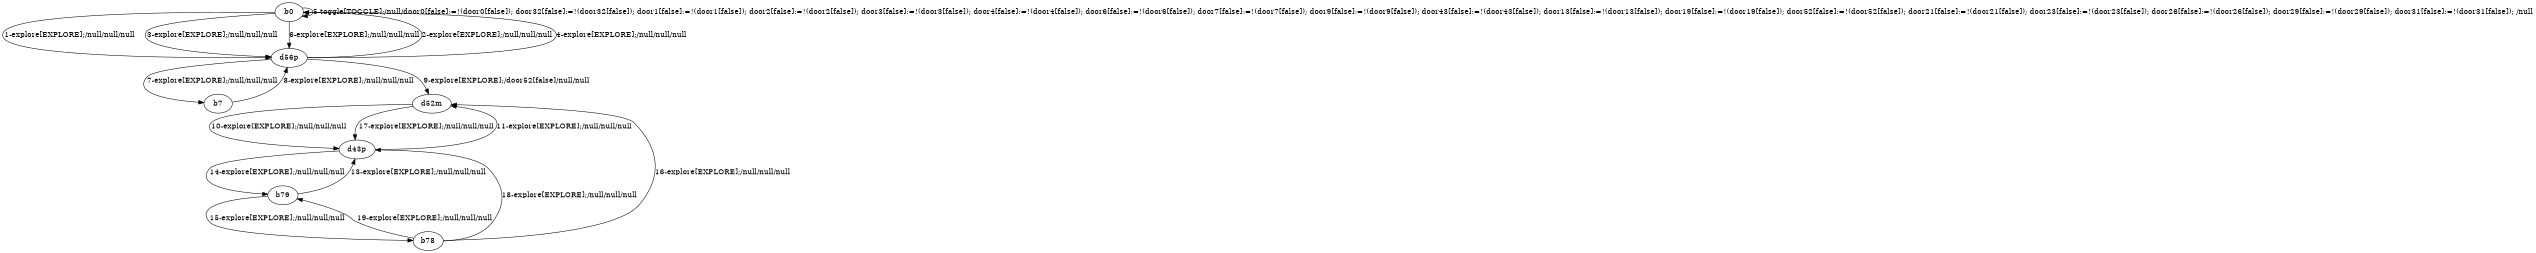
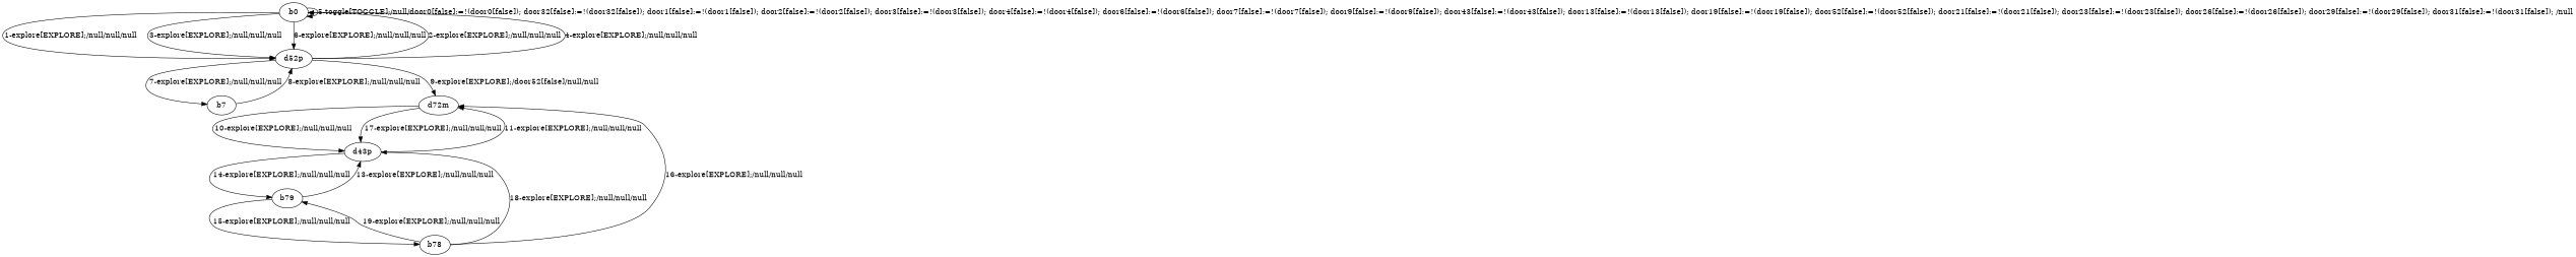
  digraph {
    b0
-   d52p [label=d56p]
+   d52p
    n3 [label=b7]
-   d52m
+   d52m [label=d72m]
    d43p
    b79
    b78
    b0 -> b0 [label="5-toggle[TOGGLE];/null/door0[false]:=!(door0[false]); door32[false]:=!(door32[false]); door1[false]:=!(door1[false]); door2[false]:=!(door2[false]); door3[false]:=!(door3[false]); door4[false]:=!(door4[false]); door6[false]:=!(door6[false]); door7[false]:=!(door7[false]); door9[false]:=!(door9[false]); door43[false]:=!(door43[false]); door13[false]:=!(door13[false]); door19[false]:=!(door19[false]); door52[false]:=!(door52[false]); door21[false]:=!(door21[false]); door23[false]:=!(door23[false]); door26[false]:=!(door26[false]); door29[false]:=!(door29[false]); door31[false]:=!(door31[false]); /null"]
    b0 -> d52p [label="1-explore[EXPLORE];/null/null/null"]
    b0 -> d52p [label="3-explore[EXPLORE];/null/null/null"]
    b0 -> d52p [label="6-explore[EXPLORE];/null/null/null"]
    d52p -> b0 [label="2-explore[EXPLORE];/null/null/null"]
    d52p -> b0 [label="4-explore[EXPLORE];/null/null/null"]
    d52p -> n3 [label="7-explore[EXPLORE];/null/null/null"]
    d52p -> d52m [label="9-explore[EXPLORE];/door52[false]/null/null"]
    n3 -> d52p [label="8-explore[EXPLORE];/null/null/null"]
    d52m -> d43p [label="10-explore[EXPLORE];/null/null/null"]
    d52m -> d43p [label="17-explore[EXPLORE];/null/null/null"]
    d43p -> d52m [label="11-explore[EXPLORE];/null/null/null"]
    d43p -> b79 [label="14-explore[EXPLORE];/null/null/null"]
    b79 -> d43p [label="13-explore[EXPLORE];/null/null/null"]
    b79 -> b78 [label="15-explore[EXPLORE];/null/null/null"]
    b78 -> d52m [label="16-explore[EXPLORE];/null/null/null"]
    b78 -> d43p [label="18-explore[EXPLORE];/null/null/null"]
    b78 -> b79 [label="19-explore[EXPLORE];/null/null/null"]
  }
